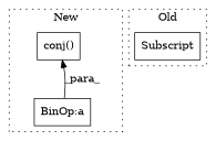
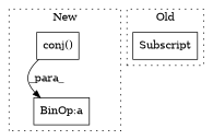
  digraph {
    node [shape=box]
    n1 [a=75 l=25 label="conj()" s=15422]
    n2 [a=82 l=3 label="BinOp:a" s=15470]
    n3 [a=63 l="12,0" label=Subscript s="14986,0"]
    subgraph cluster_1 {
      label=New
      style=dotted
      n1
      n2
    }
    subgraph cluster_2 {
      label=Old
      style=dotted
      n3
    }
-   n2 -> n1 [label=_para_]
+   n1 -> n2 [label=_para_]
  }
